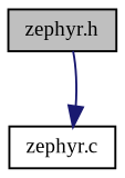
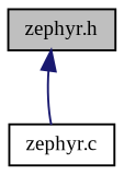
  digraph {
    fontname="Liberation Serif"
    node [color=black fontname="Liberation Serif" fontsize=10 shape=record style=filled]
    n1 [fillcolor=grey75 fontcolor=black height=0.2 label="zephyr.h" width=0.4]
    n2 [fillcolor=white height=0.2 label="zephyr.c" width=0.4]
-   n2 -> n1 [color=midnightblue dir=back fontname="Liberation Serif" fontsize=10 labelfontname=Helvetica labelfontsize=10 style=solid]
+   n1 -> n2 [color=midnightblue dir=back fontname="Liberation Serif" fontsize=10 labelfontname=Helvetica labelfontsize=10 style=solid]
  }
